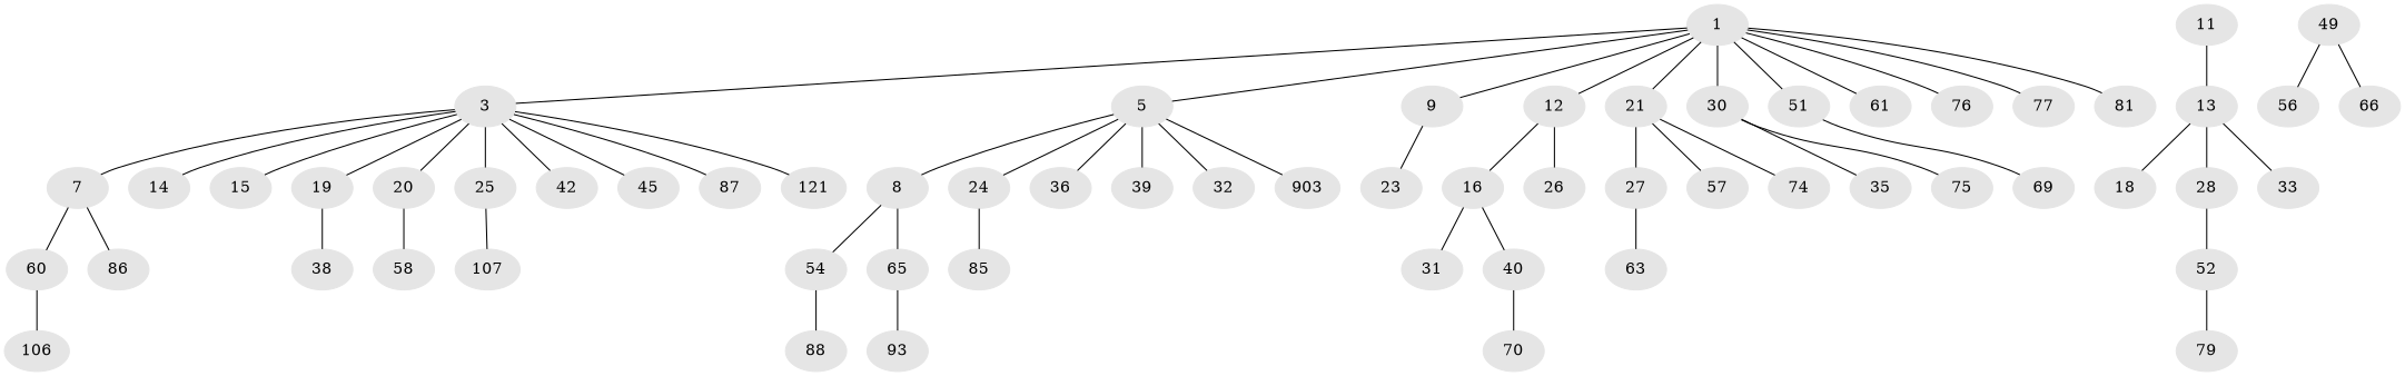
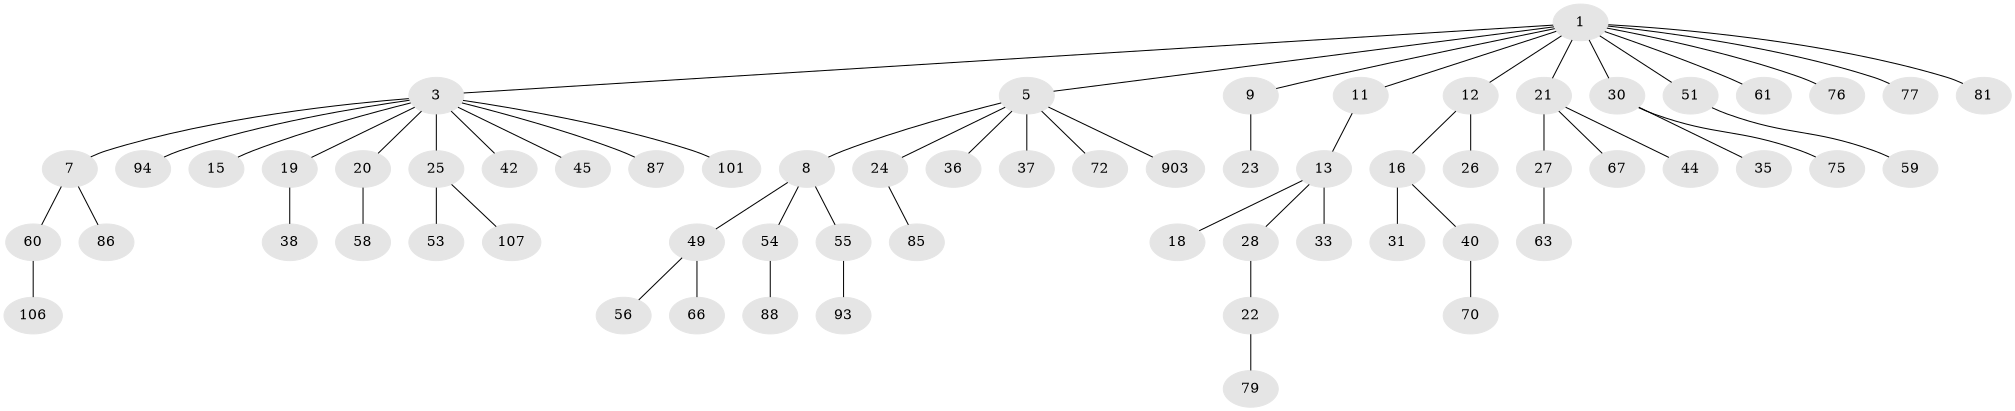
  graph {
    node [color=gray90 style=filled]
    1 [super="+2"]
    3 [super="+4"]
    5 [super="+6+46"]
    9
    11
    12
    21 [super="+39+69+108+91"]
    30 [super="+32"]
    51
    61 [super="+67"]
    76
    n12 [label=77]
    81
    7 [super="+44"]
-   14
+   14 [label=94]
    15
    19 [super="+50+98+38"]
    20 [super="+85+92+47"]
    25 [super="+48"]
    42 [super="+105"]
    45
    87
-   101 [label=121]
+   101
    8 [super="+29+10"]
    24
    36
-   37 [label=39]
-   72 [label=32]
+   37
+   72
    n29 [label=903]
    23
    13 [super="+22"]
    16
    26 [super="+62"]
    27
-   57 [super="+83"]
-   74 [super="+82"]
+   57 [super="+83" label=67]
+   74 [super="+82" label=44]
    35
    75
-   59 [label=69]
+   59
    60
    86
    n42 [label=38]
    58
+   53
    107
    49
    54
-   55 [super="+64" label=65]
+   55 [super="+64"]
    n49 [label=85]
    106
    56
    66
    88
    93
    18 [super="+89"]
    28
    33
    31 [super="+41"]
    40
-   52
+   52 [label=22]
    70
    63
    79
    1 -- 3
    1 -- 5
    1 -- 9
+   1 -- 11
    1 -- 12
    1 -- 21
    1 -- 30
    1 -- 51
    1 -- 61
    1 -- 76
    1 -- n12
    1 -- 81
    3 -- 7
    3 -- 14
    3 -- 15
    3 -- 19
    3 -- 20
    3 -- 25
    3 -- 42
    3 -- 45
    3 -- 87
    3 -- 101
    5 -- 8
    5 -- 24
    5 -- 36
    5 -- 37
    5 -- 72
    5 -- n29
    9 -- 23
    11 -- 13
    12 -- 16
    12 -- 26
    21 -- 27
    21 -- 57
    21 -- 74
    30 -- 35
    30 -- 75
    51 -- 59
    7 -- 60
    7 -- 86
    19 -- n42
    20 -- 58
+   25 -- 53
    25 -- 107
+   8 -- 49
    8 -- 54
    8 -- 55
    24 -- n49
    13 -- 18
    13 -- 28
    13 -- 33
    16 -- 31
    16 -- 40
    27 -- 63
    60 -- 106
    49 -- 56
    49 -- 66
    54 -- 88
    55 -- 93
    28 -- 52
    40 -- 70
    52 -- 79
  }
